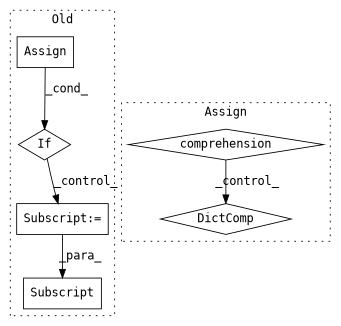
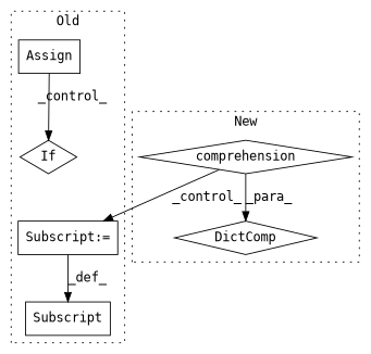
  digraph {
    fontname="DejaVu Sans Mono"
    node [fontname="DejaVu Sans Mono" l=3 shape=box]
    edge [fontname="DejaVu Sans Mono"]
    n1 [a=72 l=31 label=Assign s=973]
    n2 [a=68 label="Subscript:=" s=1037]
    n3 [a=96 label=If s=970 shape=diamond]
    n4 [a=63 l="19,0" label=Subscript s="1018,0"]
    n5 [a=84 l=47 label=DictComp s=1216 shape=diamond]
    n6 [a=45 label=comprehension s=1224 shape=diamond]
    subgraph cluster_1 {
      label=Old
      style=dotted
      n1
      n2
      n3
      n4
    }
    subgraph cluster_2 {
-     label=Assign
+     label=New
      style=dotted
      n5
      n6
    }
-   n1 -> n3 [label=_cond_]
-   n2 -> n4 [label=_para_]
-   n3 -> n2 [label=_control_]
-   n6 -> n5 [label=_control_]
+   n1 -> n3 [label=_control_]
+   n2 -> n4 [label=_def_]
+   n6 -> n2 [label=_control_]
+   n6 -> n5 [label=_para_]
  }
